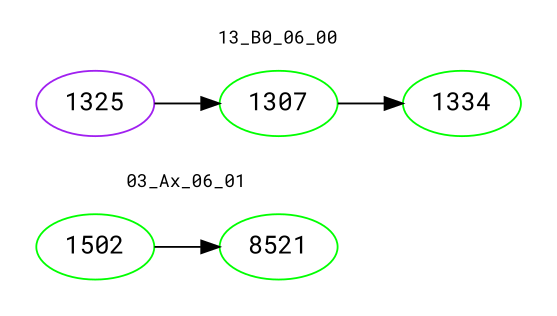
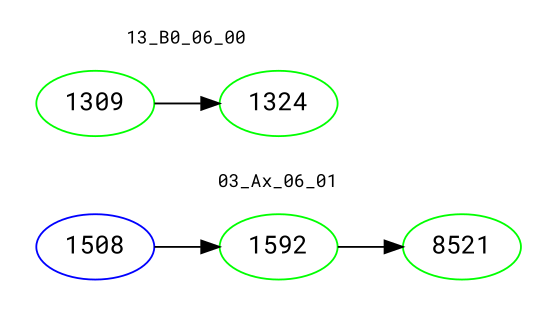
  digraph {
    fontname="Roboto Mono"
    rankdir=LR
    node [color=green fontname="Roboto Mono"]
    edge [color=black fontname="Roboto Mono"]
-   n2 [label=1502]
+   n1 [color=blue label=1508]
+   n2 [label=1592]
    n3 [label=8521]
-   n4 [color=purple label=1325]
-   n5 [label=1307]
-   n6 [label=1334]
+   n5 [label=1309]
+   n6 [label=1324]
    subgraph cluster_1 {
      color=white
      fontsize=10
      label="03_Ax_06_01"
+     n1
      n2
      n3
    }
    subgraph cluster_2 {
      color=white
      fontsize=10
      label="13_B0_06_00"
-     n4
      n5
      n6
    }
+   n1 -> n2
    n2 -> n3
-   n4 -> n5
    n5 -> n6
  }
